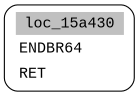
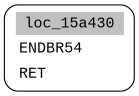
  digraph {
-   n1 [fontname="Courier New" label=<<table border="0" cellborder="0" cellpadding="3"><tr><td align="center" colspan="2" bgcolor="grey">loc_15a430</td></tr><tr><td align="left">ENDBR64    </td></tr><tr><td align="left">RET        </td></tr></table>> shape=Mrecord]
+   n1 [fontname="Courier New" label=<<table border="0" cellborder="0" cellpadding="3"><tr><td align="center" colspan="2" bgcolor="grey">loc_15a430</td></tr><tr><td align="left">ENDBR54    </td></tr><tr><td align="left">RET        </td></tr></table>> shape=Mrecord]
  }
